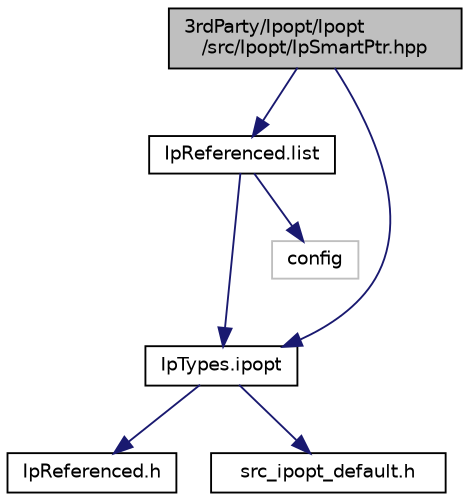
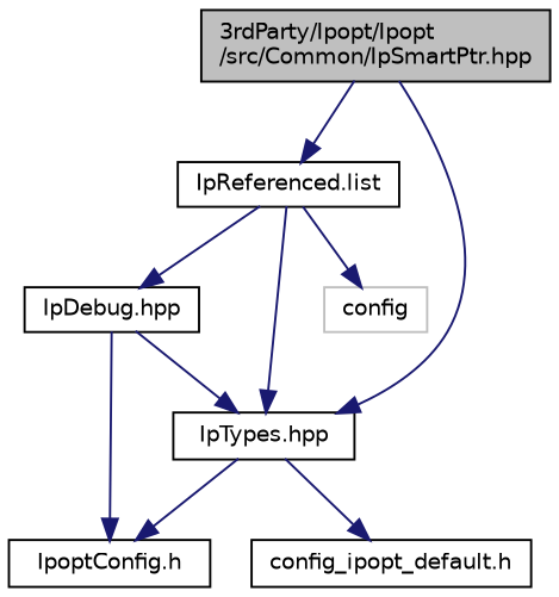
  digraph {
    node [color=black fillcolor=white fontname=Helvetica fontsize=10 shape=record style=filled]
    edge [color=midnightblue fontname=Helvetica fontsize=10 labelfontname=Helvetica labelfontsize=10 style=solid]
-   n1 [fillcolor=grey75 fontcolor=black height=0.2 label="3rdParty/Ipopt/Ipopt\l/src/Ipopt/IpSmartPtr.hpp" width=0.4]
+   n1 [fillcolor=grey75 fontcolor=black height=0.2 label="3rdParty/Ipopt/Ipopt\l/src/Common/IpSmartPtr.hpp" width=0.4]
    n2 [height=0.2 label="IpReferenced.list" width=0.4]
-   n3 [height=0.2 label="IpTypes.ipopt" width=0.4]
+   n3 [height=0.2 label="IpTypes.hpp" width=0.4]
+   n4 [height=0.2 label="IpDebug.hpp" width=0.4]
    n5 [color=grey75 height=0.2 label=config width=0.4]
-   n6 [height=0.2 label="IpReferenced.h" width=0.4]
-   n7 [height=0.2 label="src_ipopt_default.h" width=0.4]
+   n6 [height=0.2 label="IpoptConfig.h" width=0.4]
+   n7 [height=0.2 label="config_ipopt_default.h" width=0.4]
    n1 -> n2
    n1 -> n3
    n2 -> n3
+   n2 -> n4
    n2 -> n5
    n3 -> n6
    n3 -> n7
+   n4 -> n3
+   n4 -> n6
  }
